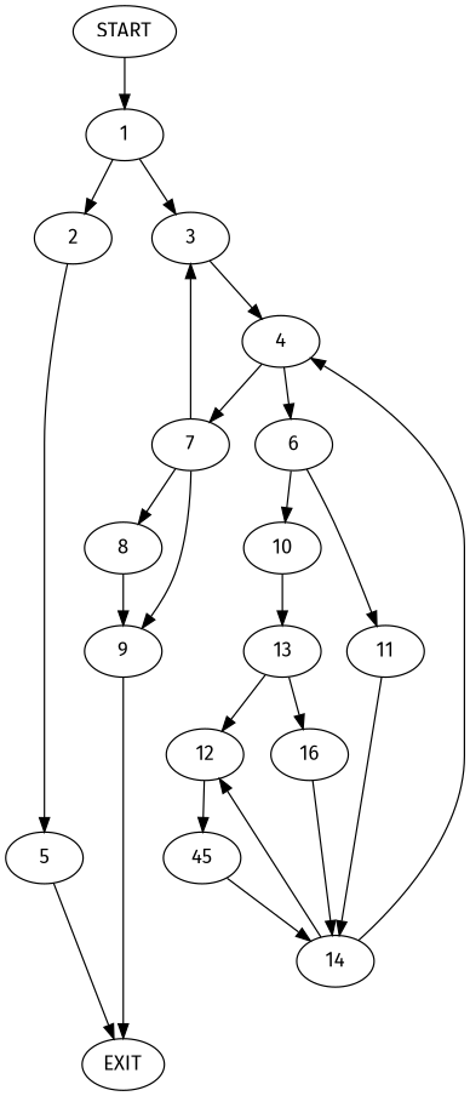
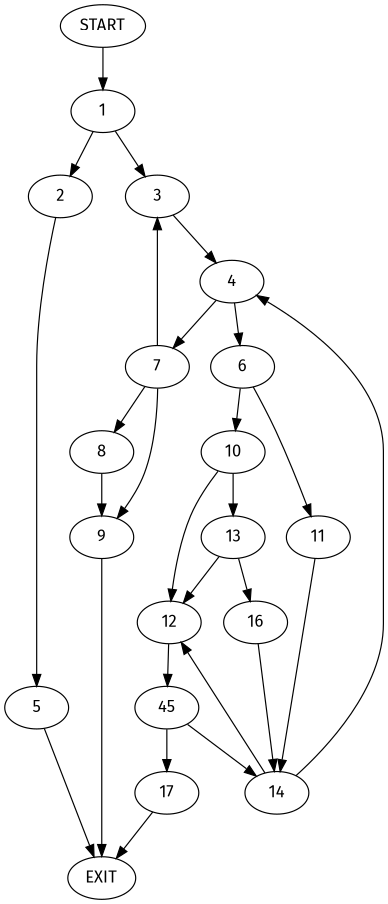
  digraph {
    fontname="Fira Sans"
    node [fontname="Fira Sans"]
    edge [fontname="Fira Sans"]
    n1 [label=START]
    1
    2
    3
    n5 [label=EXIT]
    5
    4
    6
    7
    10
    11
    8
    9
    12
    13
    14
    n17 [label=45]
    16
+   17
    n1 -> 1
    1 -> 2
    1 -> 3
    2 -> 5
    3 -> 4
    5 -> n5
    4 -> 6
    4 -> 7
    6 -> 10
    6 -> 11
    7 -> 3
    7 -> 8
    7 -> 9
+   10 -> 12
    10 -> 13
    11 -> 14
    8 -> 9
    9 -> n5
    12 -> n17
    13 -> 12
    13 -> 16
    14 -> 4
    14 -> 12
    n17 -> 14
+   n17 -> 17
    16 -> 14
+   17 -> n5
  }
